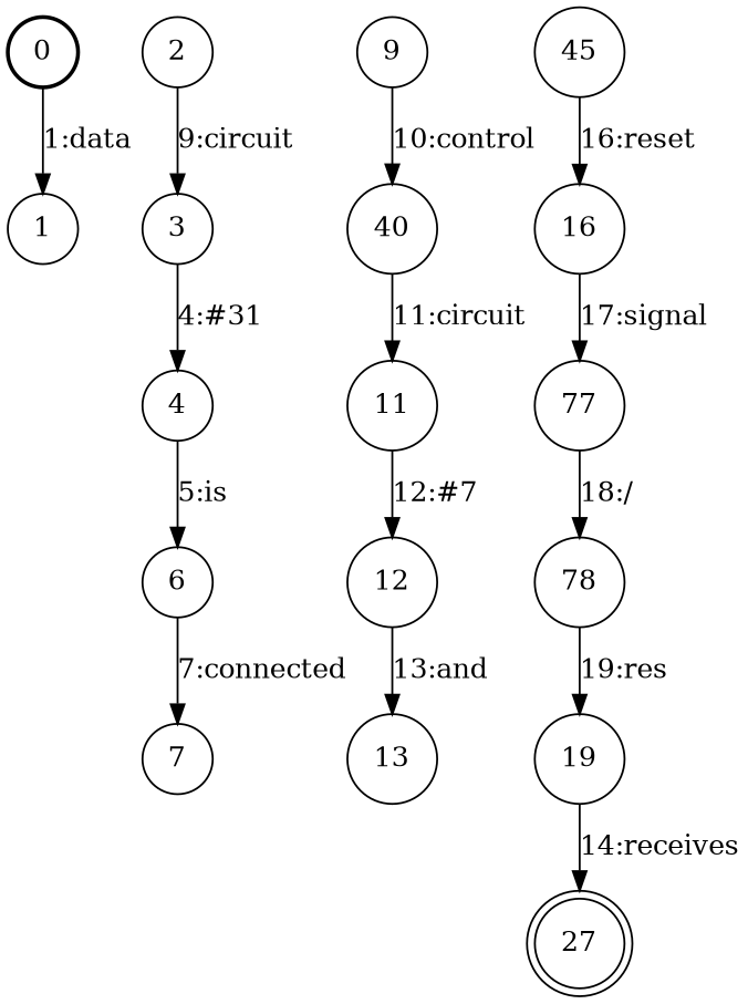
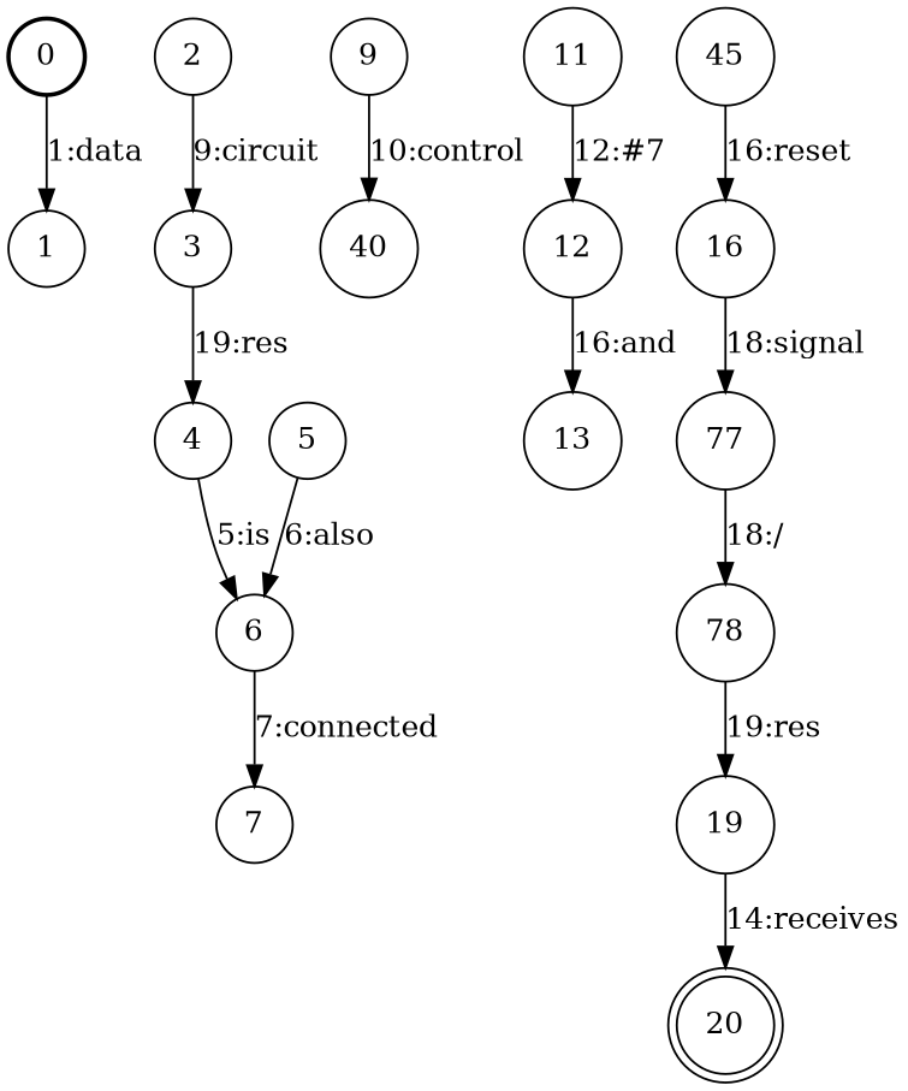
  digraph {
    nodesep=0.25
    rankdir=TB
    ranksep=0.4
    node [fontsize=14 shape=circle style=solid]
    edge [fontsize=14]
    n1 [label=0 style=bold]
    n2 [label=1]
    n3 [label=2]
    n4 [label=3]
    n5 [label=4]
    n6 [label=6]
+   n7 [label=5]
    n8 [label=7]
    n9 [label=9]
    n10 [label=40]
    n11 [label=11]
    n12 [label=12]
    n13 [label=13]
    n14 [label=45]
    n15 [label=16]
    n16 [label=77]
    n17 [label=78]
    n18 [label=19]
-   n19 [label=27 shape=doublecircle]
+   n19 [label=20 shape=doublecircle]
    n1 -> n2 [label="1:data"]
    n3 -> n4 [label="9:circuit"]
-   n4 -> n5 [label="4:#31"]
+   n4 -> n5 [label="19:res"]
    n5 -> n6 [label="5:is"]
    n6 -> n8 [label="7:connected"]
+   n7 -> n6 [label="6:also"]
    n9 -> n10 [label="10:control"]
-   n10 -> n11 [label="11:circuit"]
    n11 -> n12 [label="12:#7"]
-   n12 -> n13 [label="13:and"]
+   n12 -> n13 [label="16:and"]
    n14 -> n15 [label="16:reset"]
-   n15 -> n16 [label="17:signal"]
+   n15 -> n16 [label="18:signal"]
    n16 -> n17 [label="18:/"]
    n17 -> n18 [label="19:res"]
    n18 -> n19 [label="14:receives"]
  }
